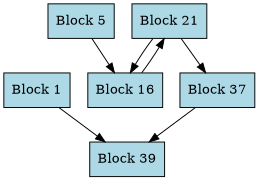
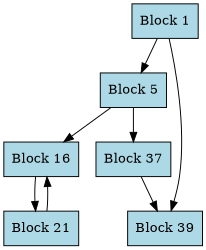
  digraph {
    node [fillcolor=lightblue shape=box style=filled]
    n1 [label="Block 1"]
    n2 [label="Block 5"]
    n3 [label="Block 39"]
    n4 [label="Block 16"]
    n5 [label="Block 21"]
    n6 [label="Block 37"]
+   n1 -> n2
    n1 -> n3
    n2 -> n4
    n4 -> n5
    n5 -> n4
-   n5 -> n6
+   n2 -> n6
    n6 -> n3
  }
